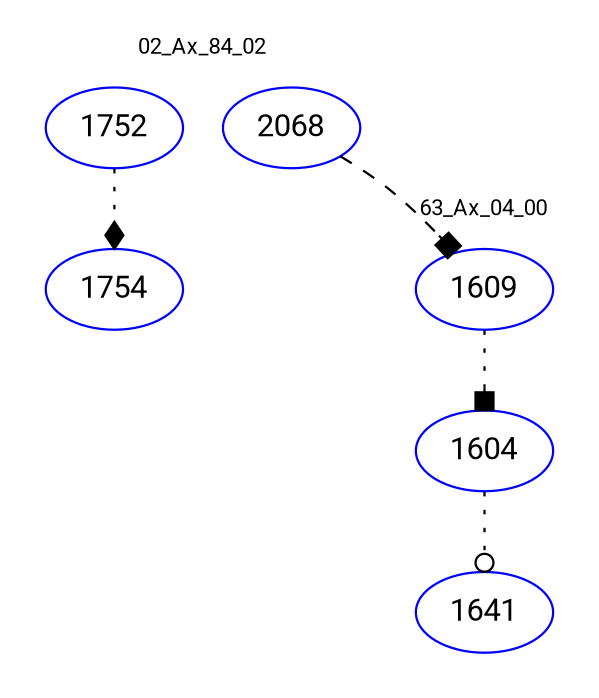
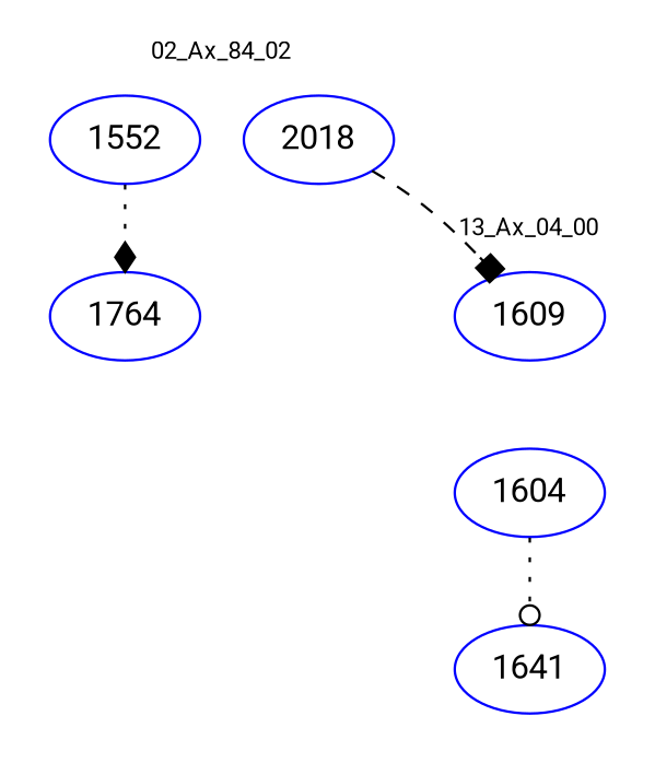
  digraph {
    fontname=Roboto
    node [color=blue fontname=Roboto]
    edge [arrowhead=box color=black fontname=Roboto style=dotted]
    n1 [label=1609]
    n2 [label=1604]
    n3 [label=1641]
-   n4 [label=2068]
-   n5 [label=1752]
-   n6 [label=1754]
+   n4 [label=2018]
+   n5 [label=1552]
+   n6 [label=1764]
    subgraph cluster_1 {
      color=white
      fontsize=10
-     label="63_Ax_04_00"
+     label="13_Ax_04_00"
      n1
      n2
      n3
    }
    subgraph cluster_2 {
      color=white
      fontsize=10
      label="02_Ax_84_02"
      n4
      n5
      n6
    }
-   n1 -> n2
    n2 -> n3 [arrowhead=odot]
    n4 -> n1 [style=dashed]
    n5 -> n6 [arrowhead=diamond]
  }
